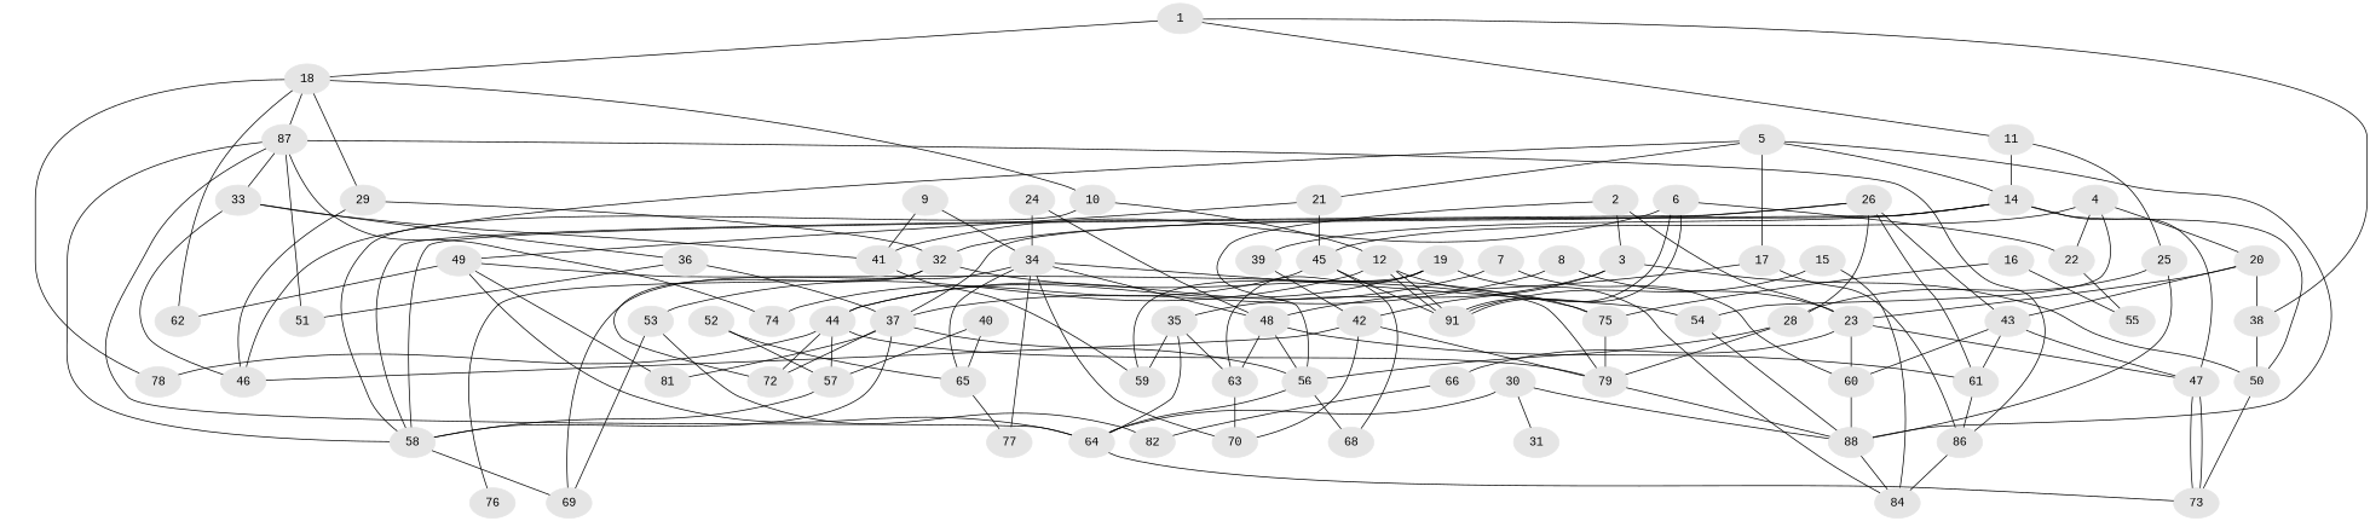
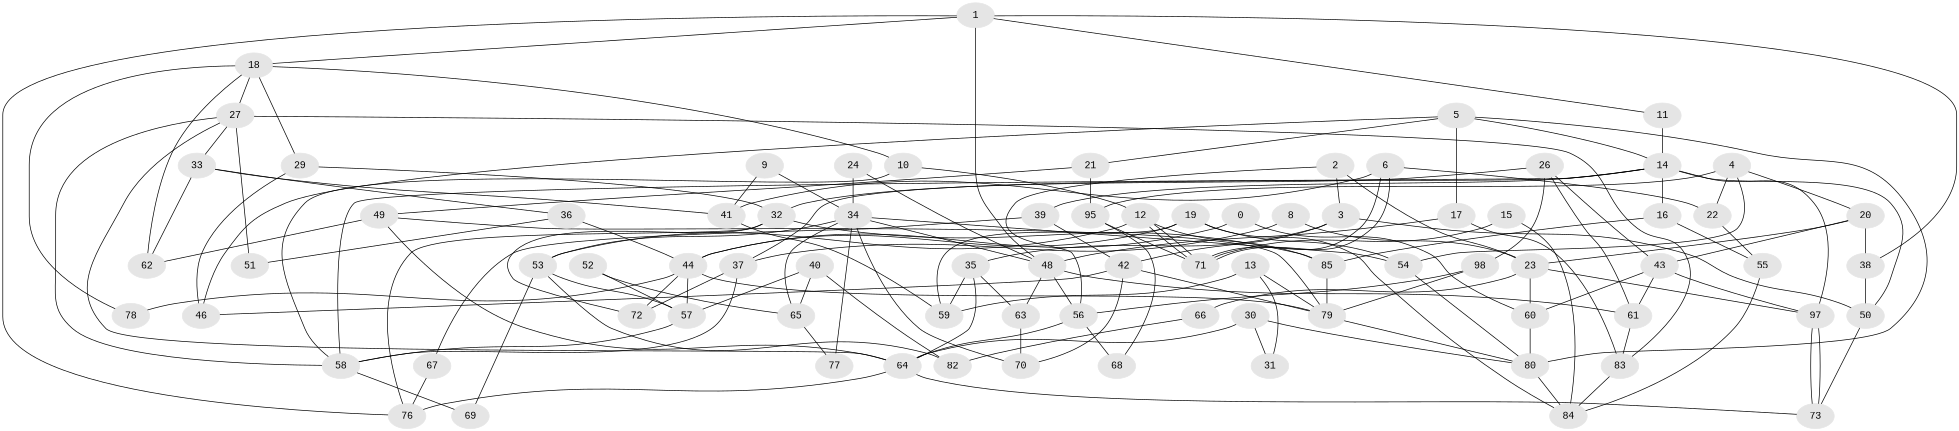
  graph {
    fontname="Liberation Mono"
    node [color=gray90 fontname="Liberation Mono" style=filled]
    edge [fontname="Liberation Mono"]
    1
    11
    18
    38
    48
    76
    10
    12
    58
    14
-   25
-   27 [label=87]
+   27
    29
    62
    78
    50
    56
    63
    61
    2
    3
    23
    35
    42
    60
-   47
+   47 [label=97]
    66
    64
    68
    59
    46
    79
    70
    73
    4
    20
    22
-   45
+   45 [label=95]
    54
    43
    55
-   74
-   71 [label=91]
-   80 [label=88]
+   71
+   80
    5
    17
    21
    37
    16
    39
-   83 [label=86]
+   83
    49
    84
    6
    41
-   7
+   7 [label=0]
    44
    72
    57
    8
-   81
    9
    34
    65
    69
    77
    53
-   75
-   28
+   75 [label=85]
+   28 [label=98]
    82
+   13
    31
+   67
    15
    33
    51
    32
    19
    24
    26
    36
    30
    40
    52
    1 -- 11
    1 -- 18
    1 -- 38
+   1 -- 48
+   1 -- 76
    11 -- 14
-   11 -- 25
    18 -- 10
    18 -- 27
    18 -- 29
    18 -- 62
    18 -- 78
    38 -- 50
    48 -- 56
    48 -- 63
    48 -- 61
    10 -- 12
    10 -- 58
    12 -- 71
    12 -- 71
    12 -- 53
    12 -- 75
    58 -- 69
    14 -- 58
    14 -- 50
    14 -- 47
    14 -- 37
+   14 -- 16
    14 -- 39
-   25 -- 80
-   25 -- 28
    27 -- 58
    27 -- 64
-   27 -- 74
    27 -- 83
    27 -- 33
    27 -- 51
    29 -- 46
    29 -- 32
    50 -- 73
    56 -- 64
    56 -- 68
    63 -- 70
    61 -- 83
    2 -- 56
    2 -- 3
    2 -- 23
    3 -- 50
    3 -- 35
    3 -- 42
    23 -- 60
    23 -- 47
    23 -- 66
    35 -- 63
    35 -- 64
    35 -- 59
    42 -- 46
    42 -- 79
    42 -- 70
    60 -- 80
    47 -- 73
    47 -- 73
    66 -- 82
+   64 -- 76
    64 -- 73
    79 -- 80
    4 -- 20
    4 -- 22
    4 -- 45
    4 -- 54
    20 -- 38
    20 -- 23
    20 -- 43
    22 -- 55
    45 -- 68
-   45 -- 74
    45 -- 71
    54 -- 80
    43 -- 61
    43 -- 60
    43 -- 47
+   55 -- 84
    80 -- 84
    5 -- 14
    5 -- 46
    5 -- 80
    5 -- 17
    5 -- 21
    17 -- 48
    17 -- 83
    21 -- 45
    21 -- 49
    37 -- 58
-   37 -- 56
    37 -- 72
-   37 -- 81
    16 -- 55
    16 -- 75
    39 -- 42
+   39 -- 67
    83 -- 84
    49 -- 62
    49 -- 64
    49 -- 79
-   49 -- 81
    6 -- 22
    6 -- 71
    6 -- 71
    6 -- 41
    41 -- 59
    7 -- 60
    7 -- 44
    44 -- 78
    44 -- 79
    44 -- 72
    44 -- 57
    57 -- 58
    8 -- 23
    8 -- 37
    9 -- 41
    9 -- 34
    34 -- 48
    34 -- 70
    34 -- 54
    34 -- 65
-   34 -- 69
+   34 -- 53
    34 -- 77
    65 -- 77
+   53 -- 57
    53 -- 69
    53 -- 82
    75 -- 79
    28 -- 56
    28 -- 79
+   13 -- 59
+   13 -- 79
+   13 -- 31
+   67 -- 76
    15 -- 71
    15 -- 84
-   33 -- 46
+   33 -- 62
    33 -- 41
    33 -- 36
    32 -- 76
    32 -- 72
    32 -- 75
-   19 -- 63
+   19 -- 54
    19 -- 59
    19 -- 84
    19 -- 44
    24 -- 48
    24 -- 34
-   26 -- 58
    26 -- 61
    26 -- 43
    26 -- 28
    26 -- 32
-   36 -- 37
+   36 -- 44
    36 -- 51
    30 -- 64
    30 -- 80
    30 -- 31
    40 -- 57
    40 -- 65
+   40 -- 82
    52 -- 57
    52 -- 65
  }
